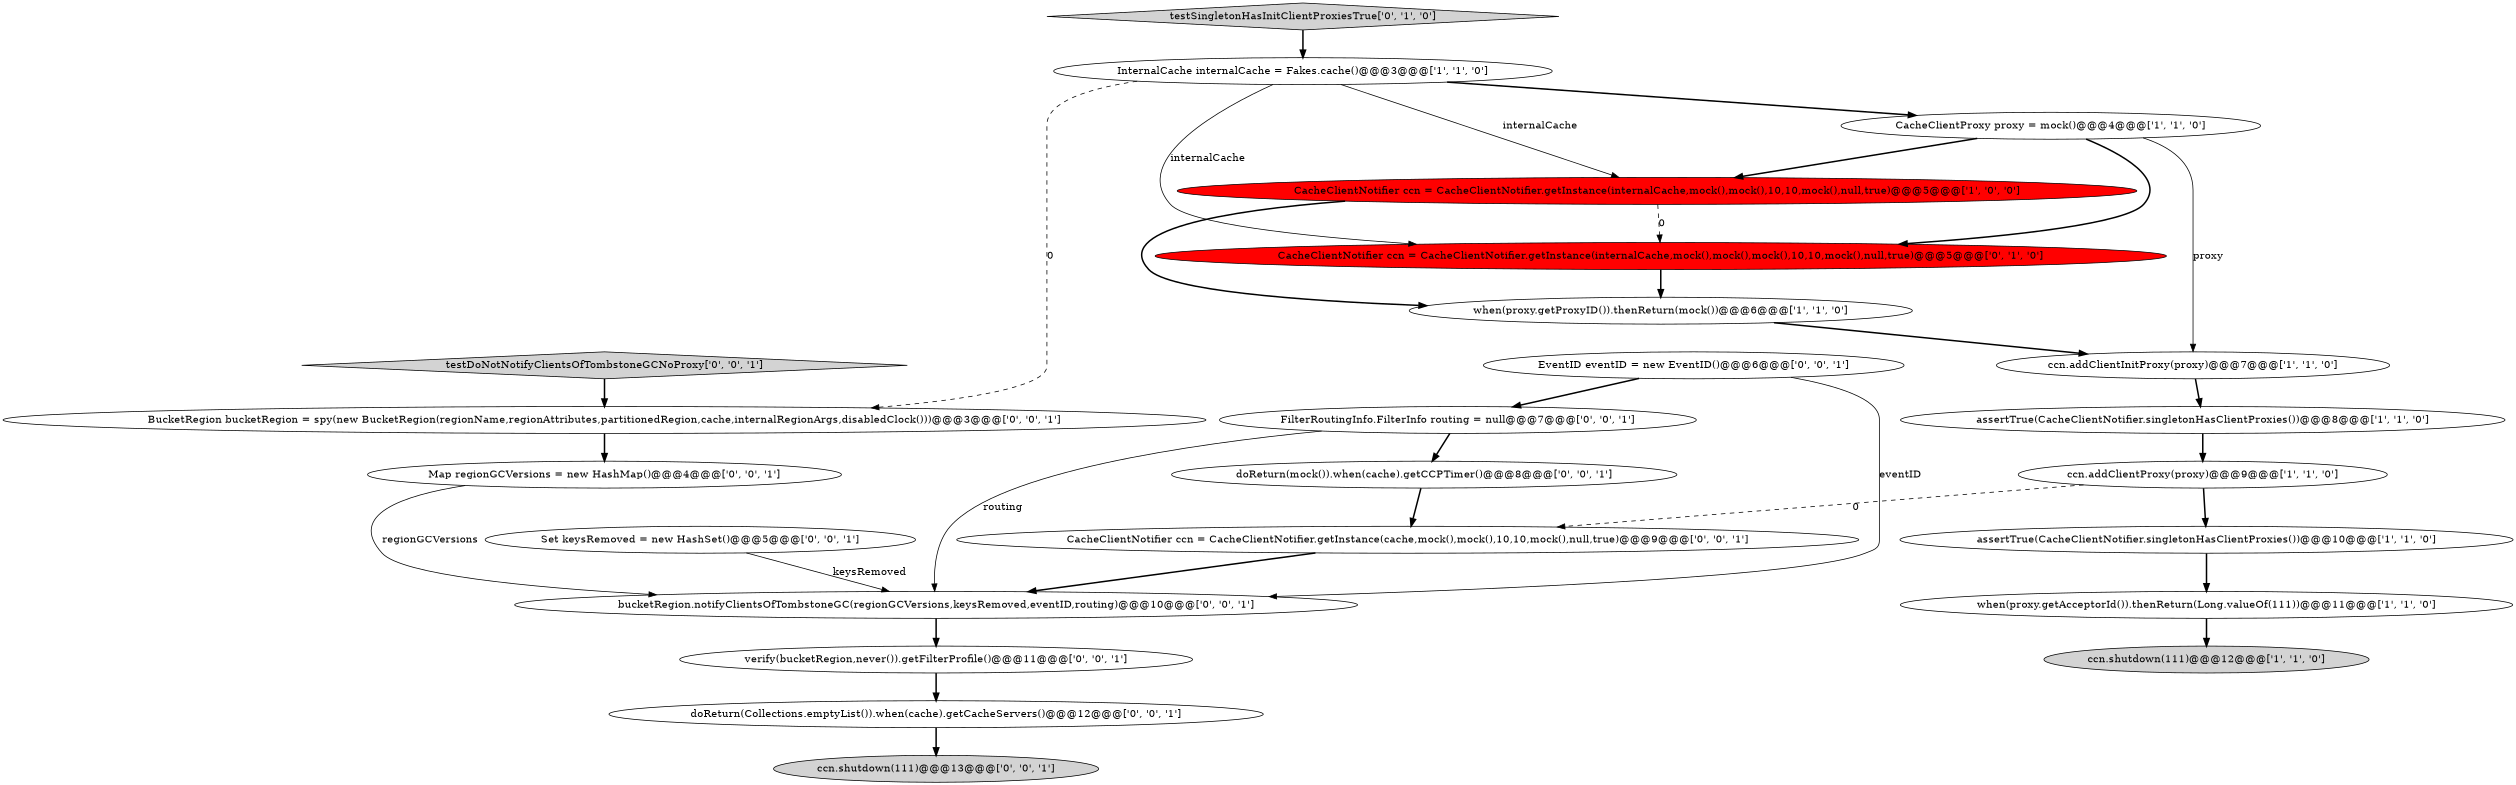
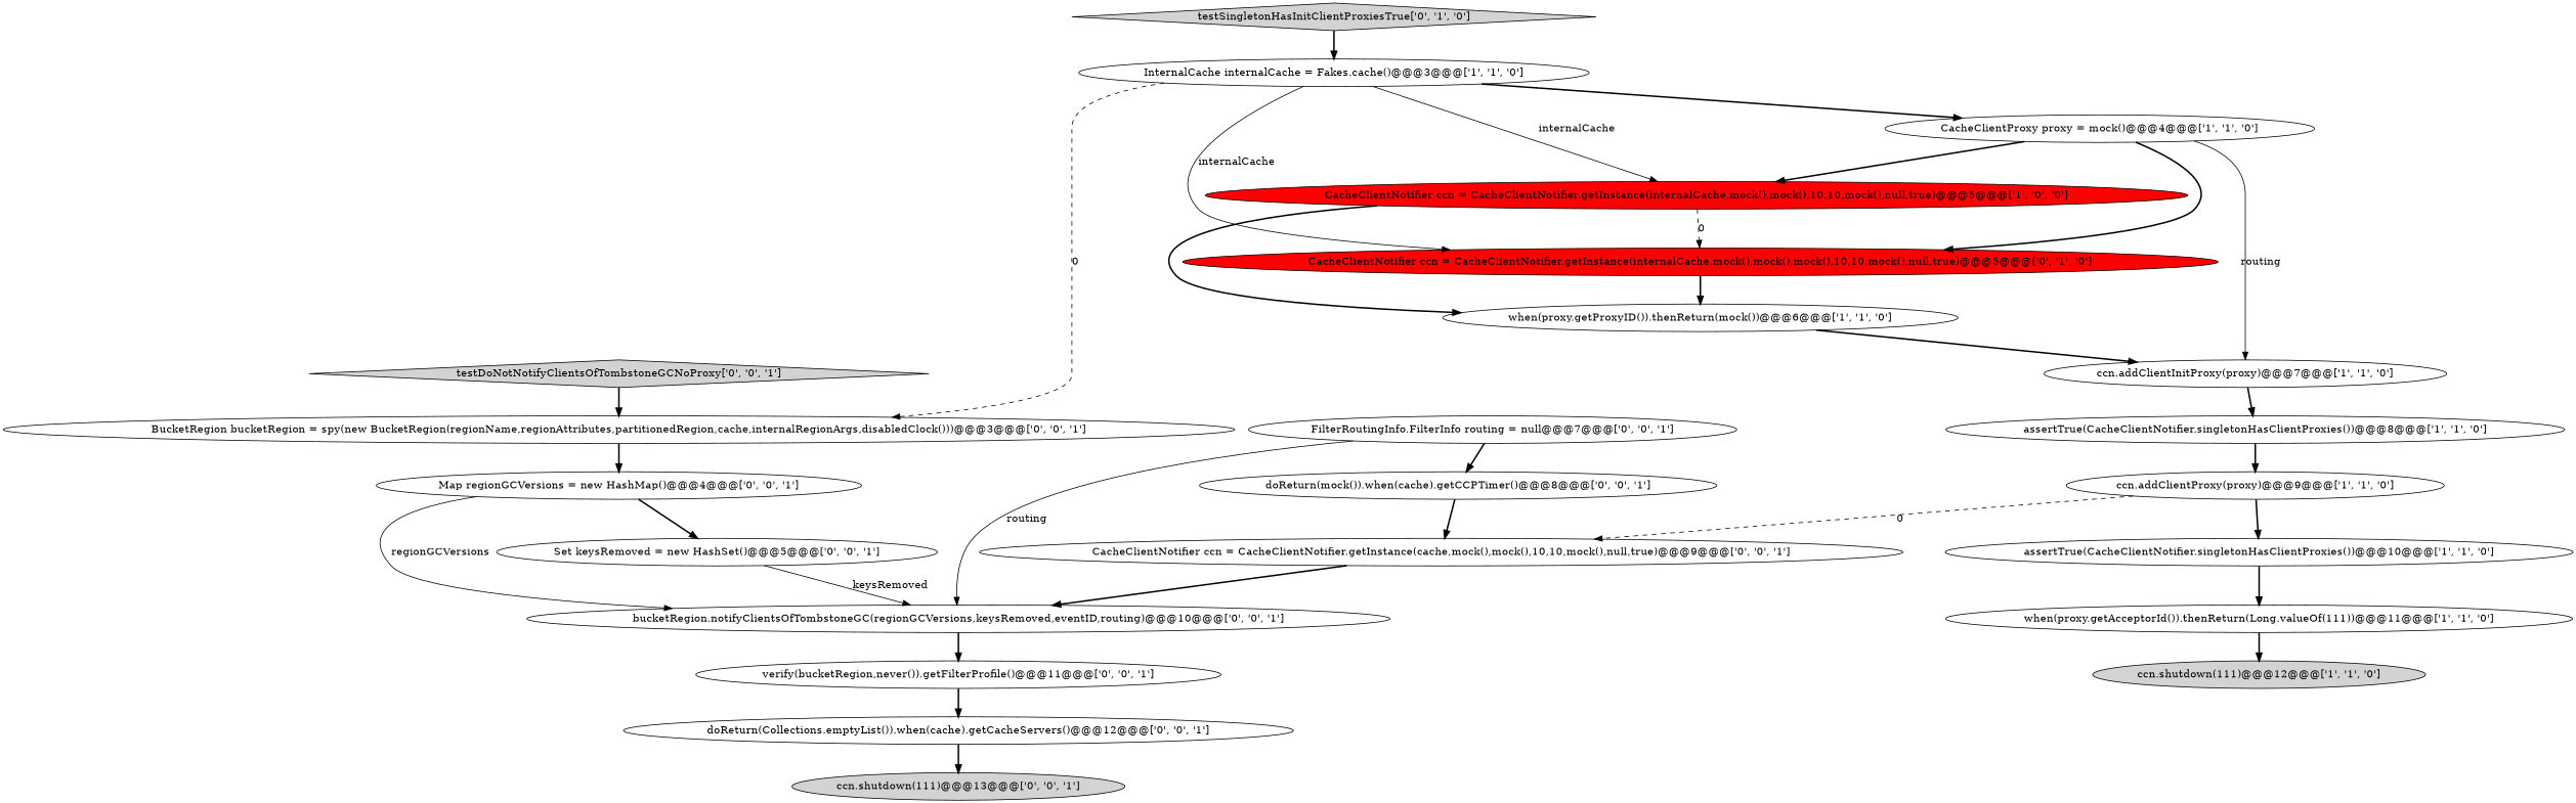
  digraph {
    node [fillcolor=white shape=ellipse style=filled]
    edge [style=bold]
    n1 [label="InternalCache internalCache = Fakes.cache()@@@3@@@['1', '1', '0']"]
    n2 [label="CacheClientProxy proxy = mock()@@@4@@@['1', '1', '0']"]
    n3 [fillcolor=red label="CacheClientNotifier ccn = CacheClientNotifier.getInstance(internalCache,mock(),mock(),10,10,mock(),null,true)@@@5@@@['1', '0', '0']"]
    n4 [label="BucketRegion bucketRegion = spy(new BucketRegion(regionName,regionAttributes,partitionedRegion,cache,internalRegionArgs,disabledClock()))@@@3@@@['0', '0', '1']"]
    n5 [fillcolor=red label="CacheClientNotifier ccn = CacheClientNotifier.getInstance(internalCache,mock(),mock(),mock(),10,10,mock(),null,true)@@@5@@@['0', '1', '0']"]
    n6 [label="ccn.addClientInitProxy(proxy)@@@7@@@['1', '1', '0']"]
    n7 [label="when(proxy.getProxyID()).thenReturn(mock())@@@6@@@['1', '1', '0']"]
    n8 [label="Map regionGCVersions = new HashMap()@@@4@@@['0', '0', '1']"]
    n9 [label="Set keysRemoved = new HashSet()@@@5@@@['0', '0', '1']"]
    n10 [label="bucketRegion.notifyClientsOfTombstoneGC(regionGCVersions,keysRemoved,eventID,routing)@@@10@@@['0', '0', '1']"]
    n11 [label="verify(bucketRegion,never()).getFilterProfile()@@@11@@@['0', '0', '1']"]
    n12 [fillcolor=lightgray label="testSingletonHasInitClientProxiesTrue['0', '1', '0']" shape=diamond]
-   n13 [label="EventID eventID = new EventID()@@@6@@@['0', '0', '1']"]
    n14 [label="FilterRoutingInfo.FilterInfo routing = null@@@7@@@['0', '0', '1']"]
    n15 [label="doReturn(mock()).when(cache).getCCPTimer()@@@8@@@['0', '0', '1']"]
    n16 [label="assertTrue(CacheClientNotifier.singletonHasClientProxies())@@@8@@@['1', '1', '0']"]
    n17 [label="ccn.addClientProxy(proxy)@@@9@@@['1', '1', '0']"]
    n18 [label="assertTrue(CacheClientNotifier.singletonHasClientProxies())@@@10@@@['1', '1', '0']"]
    n19 [label="CacheClientNotifier ccn = CacheClientNotifier.getInstance(cache,mock(),mock(),10,10,mock(),null,true)@@@9@@@['0', '0', '1']"]
    n20 [label="when(proxy.getAcceptorId()).thenReturn(Long.valueOf(111))@@@11@@@['1', '1', '0']"]
    n21 [fillcolor=lightgray label="ccn.shutdown(111)@@@12@@@['1', '1', '0']"]
    n22 [label="doReturn(Collections.emptyList()).when(cache).getCacheServers()@@@12@@@['0', '0', '1']"]
    n23 [fillcolor=lightgray label="ccn.shutdown(111)@@@13@@@['0', '0', '1']"]
    n24 [fillcolor=lightgray label="testDoNotNotifyClientsOfTombstoneGCNoProxy['0', '0', '1']" shape=diamond]
    n1 -> n2
    n1 -> n3 [label=internalCache style=solid]
    n1 -> n4 [label=0 style=dashed]
    n1 -> n5 [label=internalCache style=solid]
    n2 -> n3
    n2 -> n5
-   n2 -> n6 [label=proxy style=solid]
+   n2 -> n6 [label=routing style=solid]
    n3 -> n5 [label=0 style=dashed]
    n3 -> n7
    n4 -> n8
    n5 -> n7
    n6 -> n16
    n7 -> n6
+   n8 -> n9
    n8 -> n10 [label=regionGCVersions style=solid]
    n9 -> n10 [label=keysRemoved style=solid]
    n10 -> n11
    n11 -> n22
    n12 -> n1
-   n13 -> n10 [label=eventID style=solid]
-   n13 -> n14
    n14 -> n10 [label=routing style=solid]
    n14 -> n15
    n15 -> n19
    n16 -> n17
    n17 -> n18
    n17 -> n19 [label=0 style=dashed]
    n18 -> n20
    n19 -> n10
    n20 -> n21
    n22 -> n23
    n24 -> n4
  }
